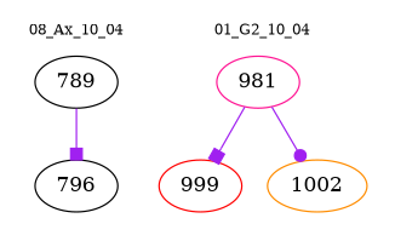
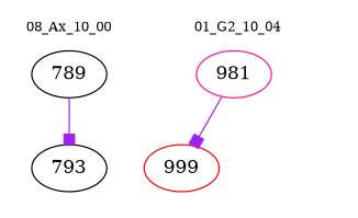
  digraph {
    node [color=black]
    edge [arrowhead=box color=purple]
    n1 [label=789]
-   n2 [label=796]
+   n2 [label=793]
    n3 [color=deeppink label=981]
    n4 [color=red label=999]
-   n5 [color=darkorange label=1002]
    subgraph cluster_1 {
      color=white
      fontsize=10
-     label="08_Ax_10_04"
+     label="08_Ax_10_00"
      n1
      n2
    }
    subgraph cluster_2 {
      color=white
      fontsize=10
      label="01_G2_10_04"
      n3
      n4
-     n5
    }
    n1 -> n2
    n3 -> n4
-   n3 -> n5 [arrowhead=dot]
  }
